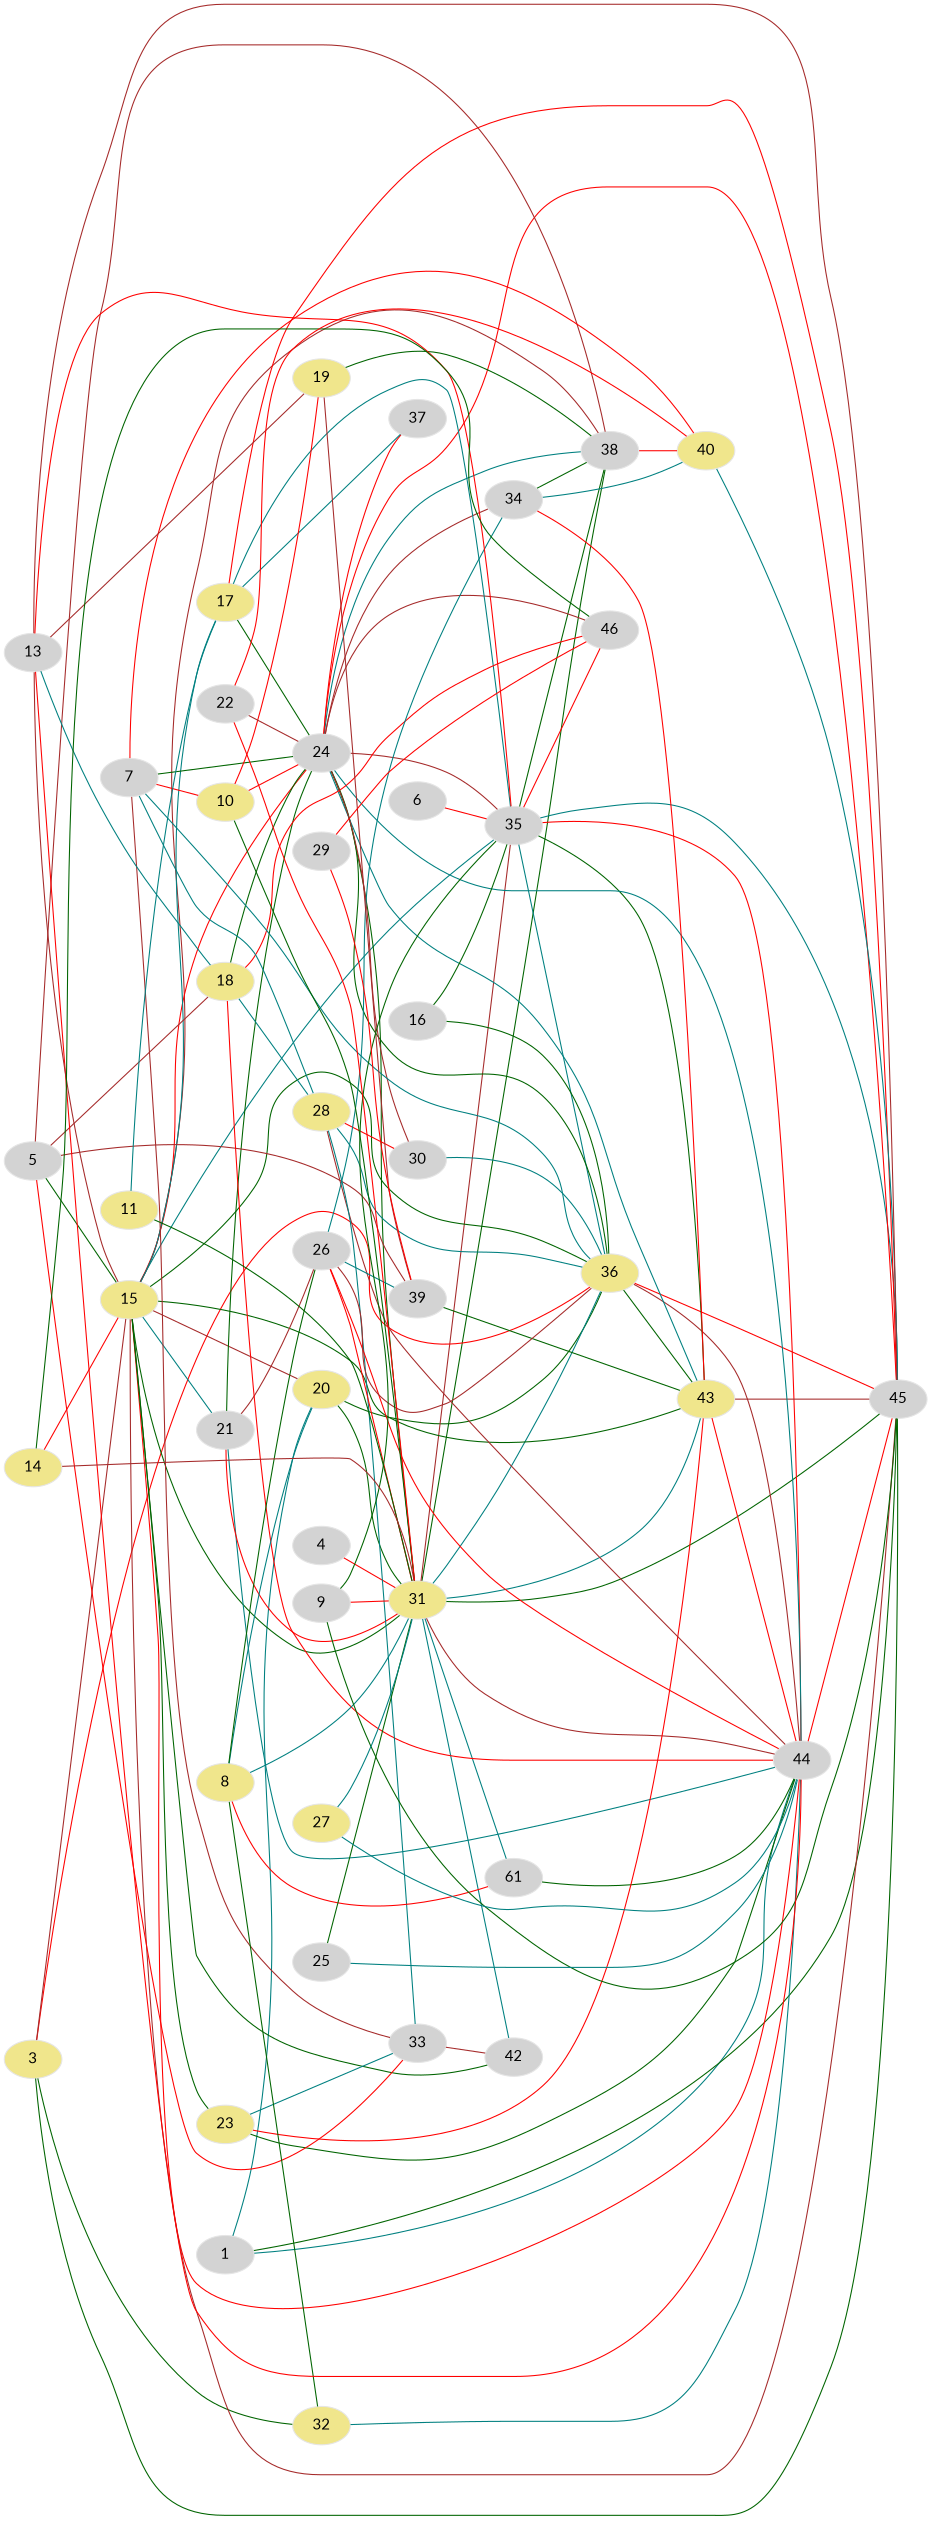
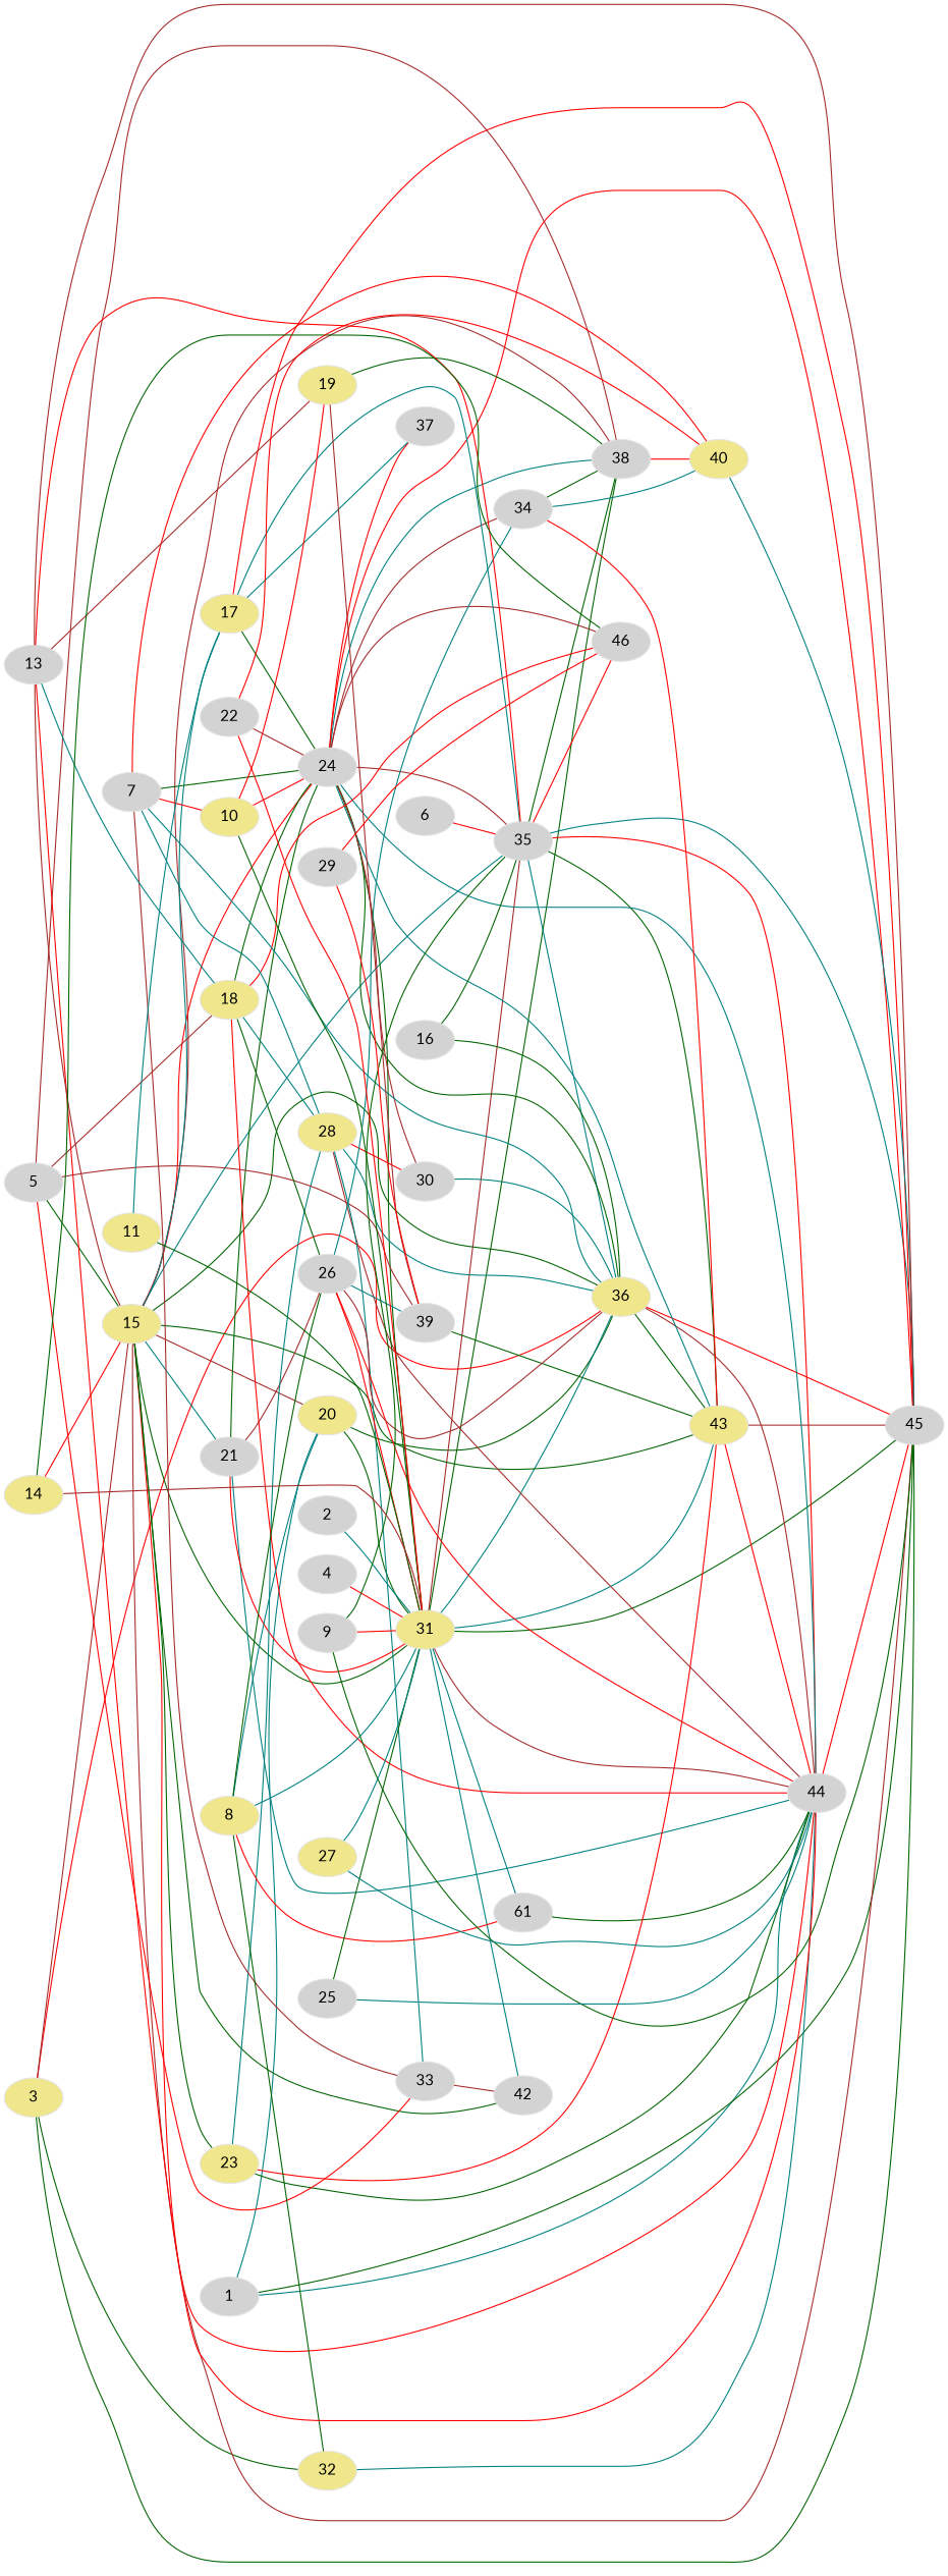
  graph {
    fontname=Lato
    rankdir=LR
    node [color=gray90 fillcolor=lightgrey fontname=Lato style=filled]
    edge [color=darkgreen fontname=Lato weight=1.0]
    20 [fillcolor=khaki]
    1
    44
    45
    31 [fillcolor=khaki]
    36 [fillcolor=khaki]
+   2
    38
    35
    n10 [label=61]
    43 [fillcolor=khaki]
    42
    3 [fillcolor=khaki]
    15 [fillcolor=khaki]
    32 [fillcolor=khaki]
    24
    17 [fillcolor=khaki]
    21
    23 [fillcolor=khaki]
    4
    5
    18 [fillcolor=khaki]
    33
    39
    28 [fillcolor=khaki]
    26
    46
    40 [fillcolor=khaki]
    6
    7
    10 [fillcolor=khaki]
    19 [fillcolor=khaki]
    37
    30
    34
    8 [fillcolor=khaki]
    9
    11 [fillcolor=khaki]
    13
    14 [fillcolor=khaki]
    16
    22
    25
    27 [fillcolor=khaki]
    29
    20 -- 31
    20 -- 36
    1 -- 20 [color=teal]
    1 -- 44 [color=teal]
    1 -- 45
    44 -- 45 [color=red]
    31 -- 44 [color=brown weight=2.0]
    31 -- 45 [weight=2.0]
    31 -- 36 [color=teal weight=3.0]
    31 -- 38
    31 -- 35 [color=brown]
    31 -- n10 [color=teal weight=2.0]
    31 -- 43 [color=teal weight=2.0]
    31 -- 42 [color=teal weight=2.0]
    36 -- 44 [color=brown weight=2.0]
    36 -- 45 [color=red]
    36 -- 43
+   2 -- 31 [color=teal]
    38 -- 40 [color=red]
    35 -- 44 [color=red]
    35 -- 45 [color=teal]
    35 -- 36 [color=teal weight=2.0]
    35 -- 38
    35 -- 43 [weight=2.0]
    35 -- 46 [color=red]
    n10 -- 44 [weight=2.0]
    43 -- 44 [color=red]
    43 -- 45 [color=brown weight=2.0]
    3 -- 45
    3 -- 36 [color=red]
    3 -- 15 [color=brown]
    3 -- 32
    15 -- 20 [color=brown]
    15 -- 44 [color=red weight=2.0]
    15 -- 45 [color=brown weight=2.0]
    15 -- 31 [weight=3.0]
    15 -- 36 [weight=2.0]
    15 -- 38 [color=brown]
    15 -- 35 [color=teal weight=2.0]
    15 -- 43 [weight=2.0]
    15 -- 42
    15 -- 24 [color=red weight=4.0]
    15 -- 17 [color=teal]
    15 -- 21 [color=teal]
    15 -- 23
    32 -- 44 [color=teal]
    24 -- 44 [color=teal weight=2.0]
    24 -- 45 [color=red weight=2.0]
    24 -- 31 [weight=3.0]
    24 -- 36 [weight=2.0]
    24 -- 38 [color=teal]
    24 -- 35 [color=brown weight=2.0]
    24 -- 43 [color=teal weight=4.0]
    24 -- 46 [color=brown]
    24 -- 37 [color=red]
    24 -- 30 [color=brown]
    24 -- 34 [color=brown]
    17 -- 45 [color=red]
    17 -- 35 [color=teal]
    17 -- 24
    17 -- 37 [color=teal]
    21 -- 44 [color=teal]
    21 -- 31 [color=red]
    21 -- 24
    21 -- 26 [color=brown]
    23 -- 44
    23 -- 43 [color=red]
-   23 -- 33 [color=teal]
+   23 -- 28 [color=teal]
    4 -- 31 [color=red]
    5 -- 38 [color=brown]
    5 -- 15
    5 -- 18 [color=brown]
    5 -- 33 [color=red]
    5 -- 39 [color=brown]
    18 -- 44 [color=red]
    18 -- 24 [weight=2.0]
    18 -- 28 [color=teal]
+   18 -- 26
    18 -- 46 [color=red]
    33 -- 42 [color=brown]
    39 -- 43
    28 -- 44 [color=brown]
    28 -- 36 [color=teal]
    28 -- 33 [color=teal]
    28 -- 30 [color=red]
    26 -- 44 [color=red]
    26 -- 31 [color=red weight=2.0]
    26 -- 36 [color=brown weight=2.0]
    26 -- 39 [color=teal]
    26 -- 34 [color=teal]
    40 -- 45 [color=teal]
    6 -- 35 [color=red]
    7 -- 36 [color=teal]
    7 -- 24 [weight=3.0]
    7 -- 33 [color=brown]
    7 -- 28 [color=teal]
    7 -- 40 [color=red]
    7 -- 10 [color=red]
    10 -- 31 [weight=2.0]
    10 -- 24 [color=red]
    10 -- 19 [color=red]
    19 -- 38
    19 -- 39 [color=brown]
    30 -- 36 [color=teal]
    34 -- 38
    34 -- 43 [color=red]
    34 -- 40 [color=teal]
    8 -- 20 [color=teal]
    8 -- 31 [color=teal]
    8 -- n10 [color=red]
    8 -- 32
    8 -- 26
    9 -- 45
    9 -- 31 [color=red]
    9 -- 35
    11 -- 31
    11 -- 17 [color=teal]
    13 -- 44 [color=red]
    13 -- 45 [color=brown]
    13 -- 35 [color=red]
    13 -- 15 [color=brown]
    13 -- 18 [color=teal]
    13 -- 19 [color=brown]
    14 -- 31 [color=brown weight=2.0]
    14 -- 15 [color=red]
    14 -- 46
    16 -- 36
    16 -- 35
    22 -- 31 [color=red]
    22 -- 24 [color=brown]
    22 -- 40 [color=red]
    25 -- 44 [color=teal]
    25 -- 31
    27 -- 44 [color=teal]
    27 -- 31 [color=teal]
    29 -- 39 [color=red]
    29 -- 46 [color=red]
  }
